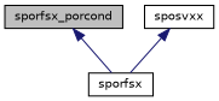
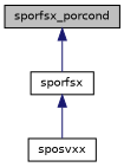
  digraph {
    rankdir=TB
    node [color=black fillcolor=white fontname=Helvetica fontsize=10 shape=record style=filled]
    edge [color=midnightblue dir=back fontname=Helvetica fontsize=10 labelfontname=Helvetica labelfontsize=10 style=solid]
    n1 [fillcolor=grey75 fontcolor=black height=0.2 label=sporfsx_porcond width=0.4]
    n2 [height=0.2 label=sporfsx width=0.4]
    n3 [height=0.2 label=sposvxx width=0.4]
    n1 -> n2
-   n3 -> n2
+   n2 -> n3
  }
